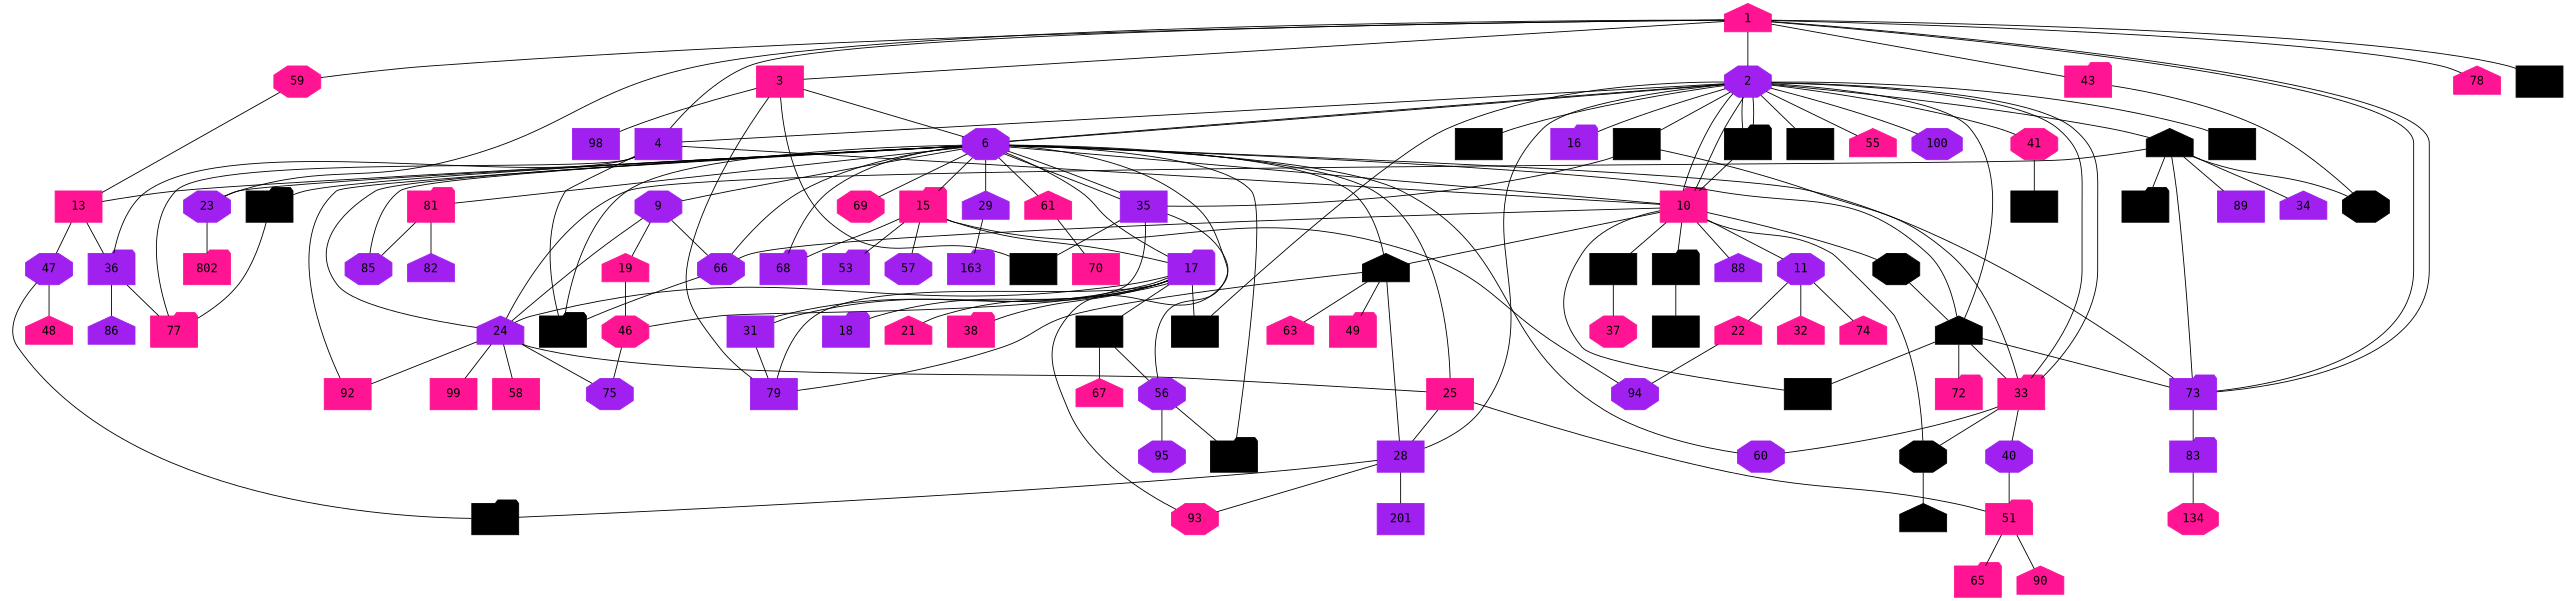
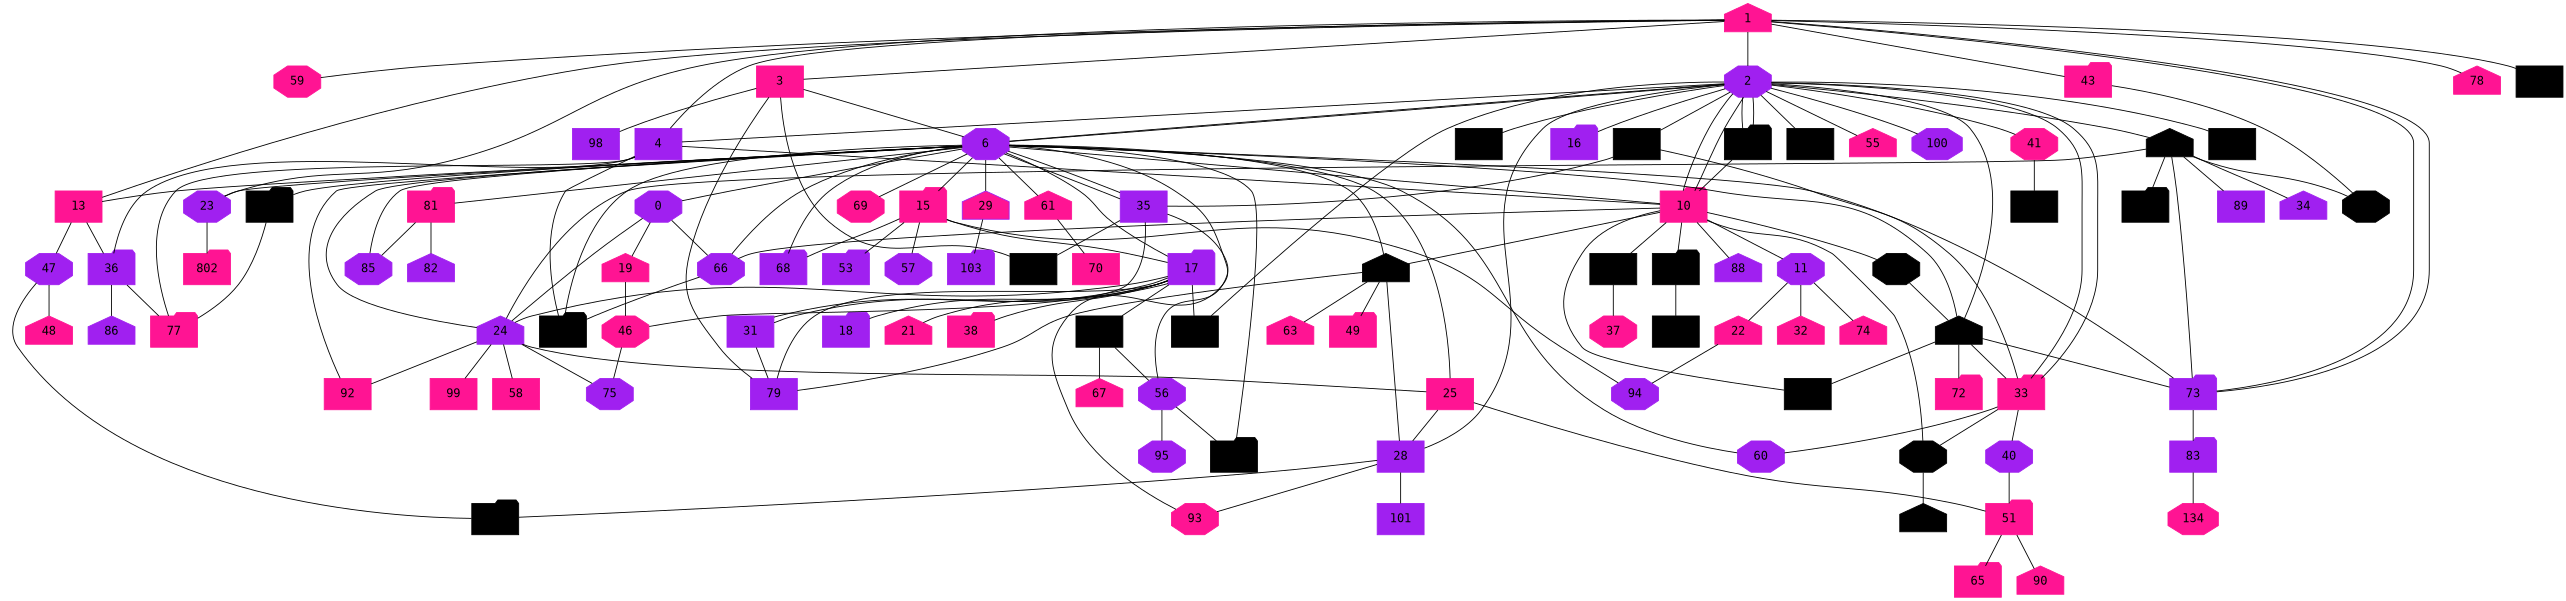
  graph {
    fontname="DejaVu Sans Mono"
    node [color=deeppink fontname="DejaVu Sans Mono" shape=folder style=filled]
    edge [fontname="DejaVu Sans Mono"]
    1 [shape=house]
    2 [color=purple shape=octagon]
    3 [shape=box]
    4 [color=purple shape=box]
    13 [shape=box]
    23 [color=purple shape=octagon]
    43
    59 [shape=octagon]
    73 [color=purple]
    78 [shape=house]
    84 [color=black shape=box]
    5 [color=black shape=box]
    6 [color=purple shape=octagon]
    7 [color=black]
    8 [color=black shape=box]
    10
    16 [color=purple]
    20 [color=black shape=house]
    27 [color=black shape=box]
    28 [color=purple shape=box]
    30 [color=black shape=house]
    33
    39 [color=black shape=box]
    41 [shape=octagon]
    52 [color=black shape=box]
    55 [shape=house]
    100 [color=purple shape=octagon]
    50 [color=black shape=box]
    79 [color=purple shape=box]
    98 [color=purple shape=box]
    36 [color=purple]
    77
    91 [color=black]
    47 [color=purple shape=octagon]
    n35 [label=802]
    80 [color=black shape=octagon]
    83 [color=purple]
-   9 [color=purple shape=octagon]
+   9 [color=purple shape=octagon label=0]
    15
    17 [color=purple]
    24 [color=purple shape=house]
    25 [shape=box]
    26 [color=black shape=house]
-   29 [color=purple shape=house]
+   29 [color=purple shape=house fillcolor=deeppink]
    35 [color=purple shape=box]
    60 [color=purple shape=octagon]
    61 [shape=house]
    64 [color=black]
    66 [color=purple shape=octagon]
    68 [color=purple]
    69 [shape=octagon]
    71 [color=black]
    81
    85 [color=purple shape=octagon]
    92 [shape=box]
    93 [shape=octagon]
    11 [color=purple shape=octagon]
    12 [color=black shape=box]
    14 [color=black shape=octagon]
    42 [color=black shape=box]
    44 [color=black]
    54 [color=black shape=octagon]
    88 [color=purple shape=house]
    34 [color=purple shape=house]
    76 [color=black]
    89 [color=purple shape=box]
    87 [color=black]
-   101 [color=purple shape=box label=201]
+   101 [color=purple shape=box]
    72
    40 [color=purple shape=octagon]
    62 [color=black shape=box]
    86 [color=purple shape=house]
    19 [shape=house]
    53 [color=purple]
    57 [color=purple shape=octagon]
    94 [color=purple shape=octagon]
    18 [color=purple]
    21 [shape=house]
    31 [color=purple shape=box]
    38
    45 [color=black shape=box]
    58 [shape=box]
    75 [color=purple shape=octagon]
    99 [shape=box]
    51
    49
    63 [shape=house]
-   103 [color=purple label=163]
+   103 [color=purple]
    46 [shape=octagon]
    56 [color=purple shape=octagon]
    70 [shape=box]
    82 [color=purple shape=house]
    22 [shape=house]
    32 [shape=house]
    74 [shape=house]
    37 [shape=octagon]
    97 [color=black shape=box]
    96 [color=black shape=house]
    48 [shape=house]
    67 [shape=house]
    65
    90 [shape=house]
    95 [color=purple shape=octagon]
    n104 [label=134 shape=octagon]
    1 -- 2
    1 -- 3
    1 -- 4
-   59 -- 13
+   1 -- 13
    1 -- 23
    1 -- 43
    1 -- 59
    1 -- 73
    1 -- 73
    1 -- 78
    1 -- 84
    2 -- 4
    2 -- 5
    2 -- 6
    2 -- 6
    2 -- 7
    2 -- 7
    2 -- 8
    2 -- 10
    2 -- 10
    2 -- 16
    2 -- 20
    2 -- 27
    2 -- 28
    2 -- 30
    2 -- 33
    2 -- 33
    2 -- 39
    2 -- 41
    2 -- 52
    2 -- 55
    2 -- 100
    3 -- 6
    3 -- 50
    3 -- 79
    3 -- 98
    4 -- 10
    4 -- 36
    4 -- 77
    4 -- 91
    13 -- 36
    13 -- 47
    23 -- n35
    43 -- 80
    73 -- 83
    6 -- 13
    6 -- 23
    6 -- 73
    6 -- 10
    6 -- 30
    6 -- 91
    6 -- 9
    6 -- 15
    6 -- 17
    6 -- 24
    6 -- 25
    6 -- 26
    6 -- 29
    6 -- 35
    6 -- 35
    6 -- 60
    6 -- 61
    6 -- 64
    6 -- 66
    6 -- 68
    6 -- 69
    6 -- 71
    6 -- 81
    6 -- 85
    6 -- 92
    6 -- 93
    7 -- 10
    10 -- 26
    10 -- 66
    10 -- 11
    10 -- 12
    10 -- 14
    10 -- 42
    10 -- 44
    10 -- 54
    10 -- 88
    20 -- 73
    20 -- 80
    20 -- 24
    20 -- 34
    20 -- 76
    20 -- 89
    27 -- 33
    27 -- 35
    28 -- 93
    28 -- 87
    28 -- 101
    30 -- 73
    30 -- 33
    30 -- 42
    30 -- 72
    33 -- 60
    33 -- 54
    33 -- 40
    41 -- 62
    36 -- 77
    36 -- 86
    47 -- 87
    47 -- 48
    83 -- n104
    9 -- 24
    9 -- 66
    9 -- 19
    15 -- 17
    15 -- 68
    15 -- 53
    15 -- 57
    15 -- 94
    17 -- 39
    17 -- 79
    17 -- 24
    17 -- 18
    17 -- 21
    17 -- 31
    17 -- 31
    17 -- 38
    17 -- 45
    24 -- 25
    24 -- 92
    24 -- 58
    24 -- 75
    24 -- 99
    25 -- 28
    25 -- 51
    26 -- 28
    26 -- 79
    26 -- 49
    26 -- 63
    29 -- 103
    35 -- 50
    35 -- 46
    35 -- 56
    61 -- 70
    66 -- 91
    71 -- 77
    81 -- 85
    81 -- 82
    11 -- 22
    11 -- 32
    11 -- 74
    12 -- 37
    14 -- 30
    44 -- 97
    54 -- 96
    40 -- 51
    19 -- 46
    31 -- 79
    45 -- 56
    45 -- 67
    51 -- 65
    51 -- 90
    46 -- 75
    56 -- 64
    56 -- 95
    22 -- 94
  }
